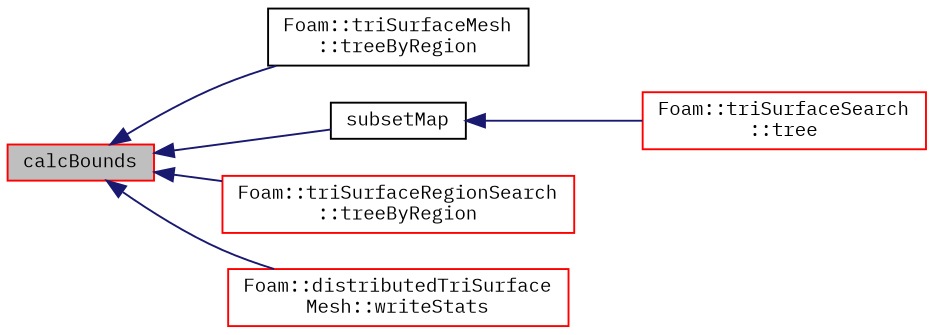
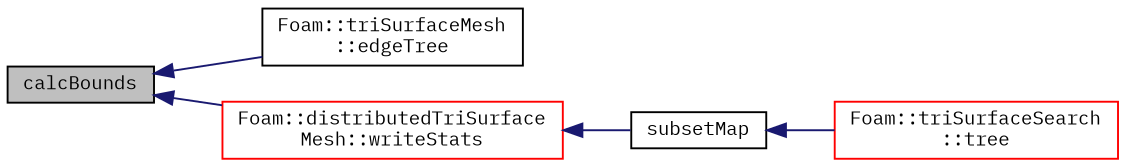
  digraph {
    fontname="IBM Plex Mono"
    rankdir=LR
    node [color=black fontname="IBM Plex Mono" fontsize=10 shape=record]
    edge [color=midnightblue dir=back fontname="IBM Plex Mono" fontsize=10 labelfontname=Helvetica labelfontsize=10 style=solid]
-   n1 [color=red fillcolor=grey75 fontcolor=black height=0.2 label=calcBounds style=filled width=0.4]
-   n2 [height=0.2 label="Foam::triSurfaceMesh\l::treeByRegion" width=0.4]
+   n1 [fillcolor=grey75 fontcolor=black height=0.2 label=calcBounds style=filled width=0.4]
+   n2 [height=0.2 label="Foam::triSurfaceMesh\l::edgeTree" width=0.4]
    n3 [height=0.2 label=subsetMap width=0.4]
-   n4 [color=red height=0.2 label="Foam::triSurfaceRegionSearch\l::treeByRegion" width=0.4]
    n5 [color=red height=0.2 label="Foam::distributedTriSurface\lMesh::writeStats" width=0.4]
    n6 [color=red height=0.2 label="Foam::triSurfaceSearch\l::tree" width=0.4]
    n1 -> n2
-   n1 -> n3
-   n1 -> n4
+   n5 -> n3
    n1 -> n5
    n3 -> n6
  }
